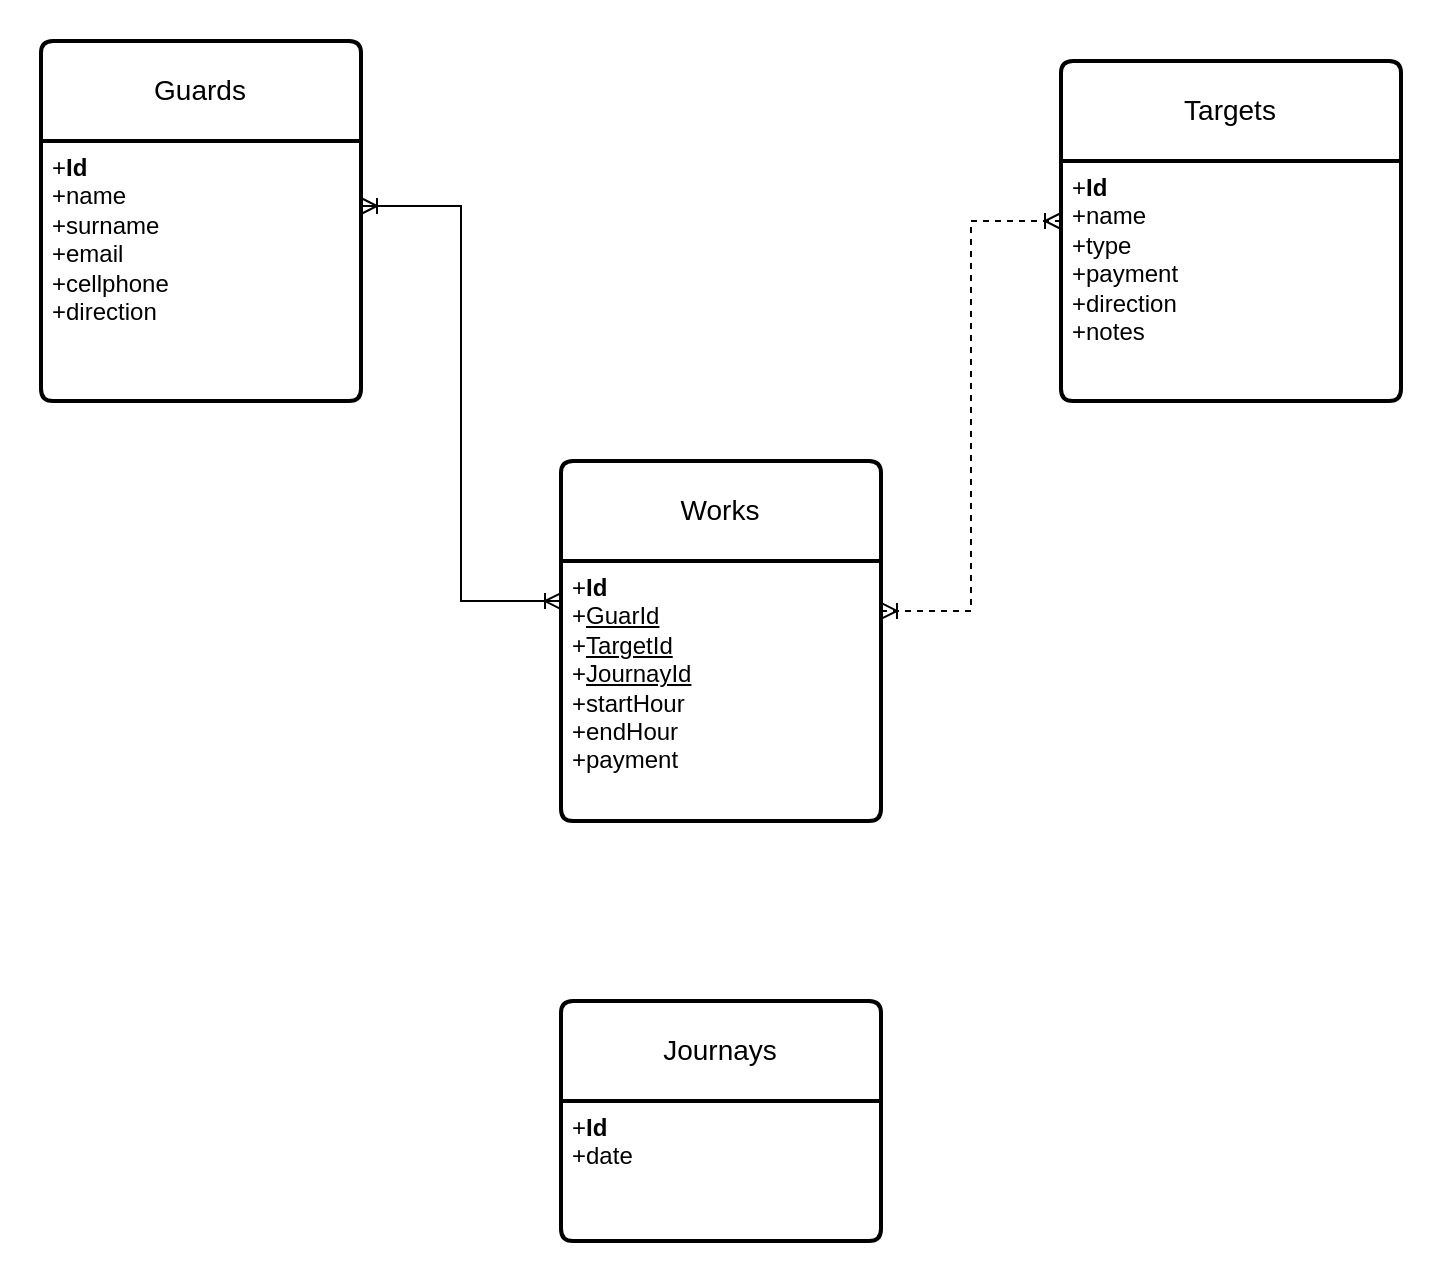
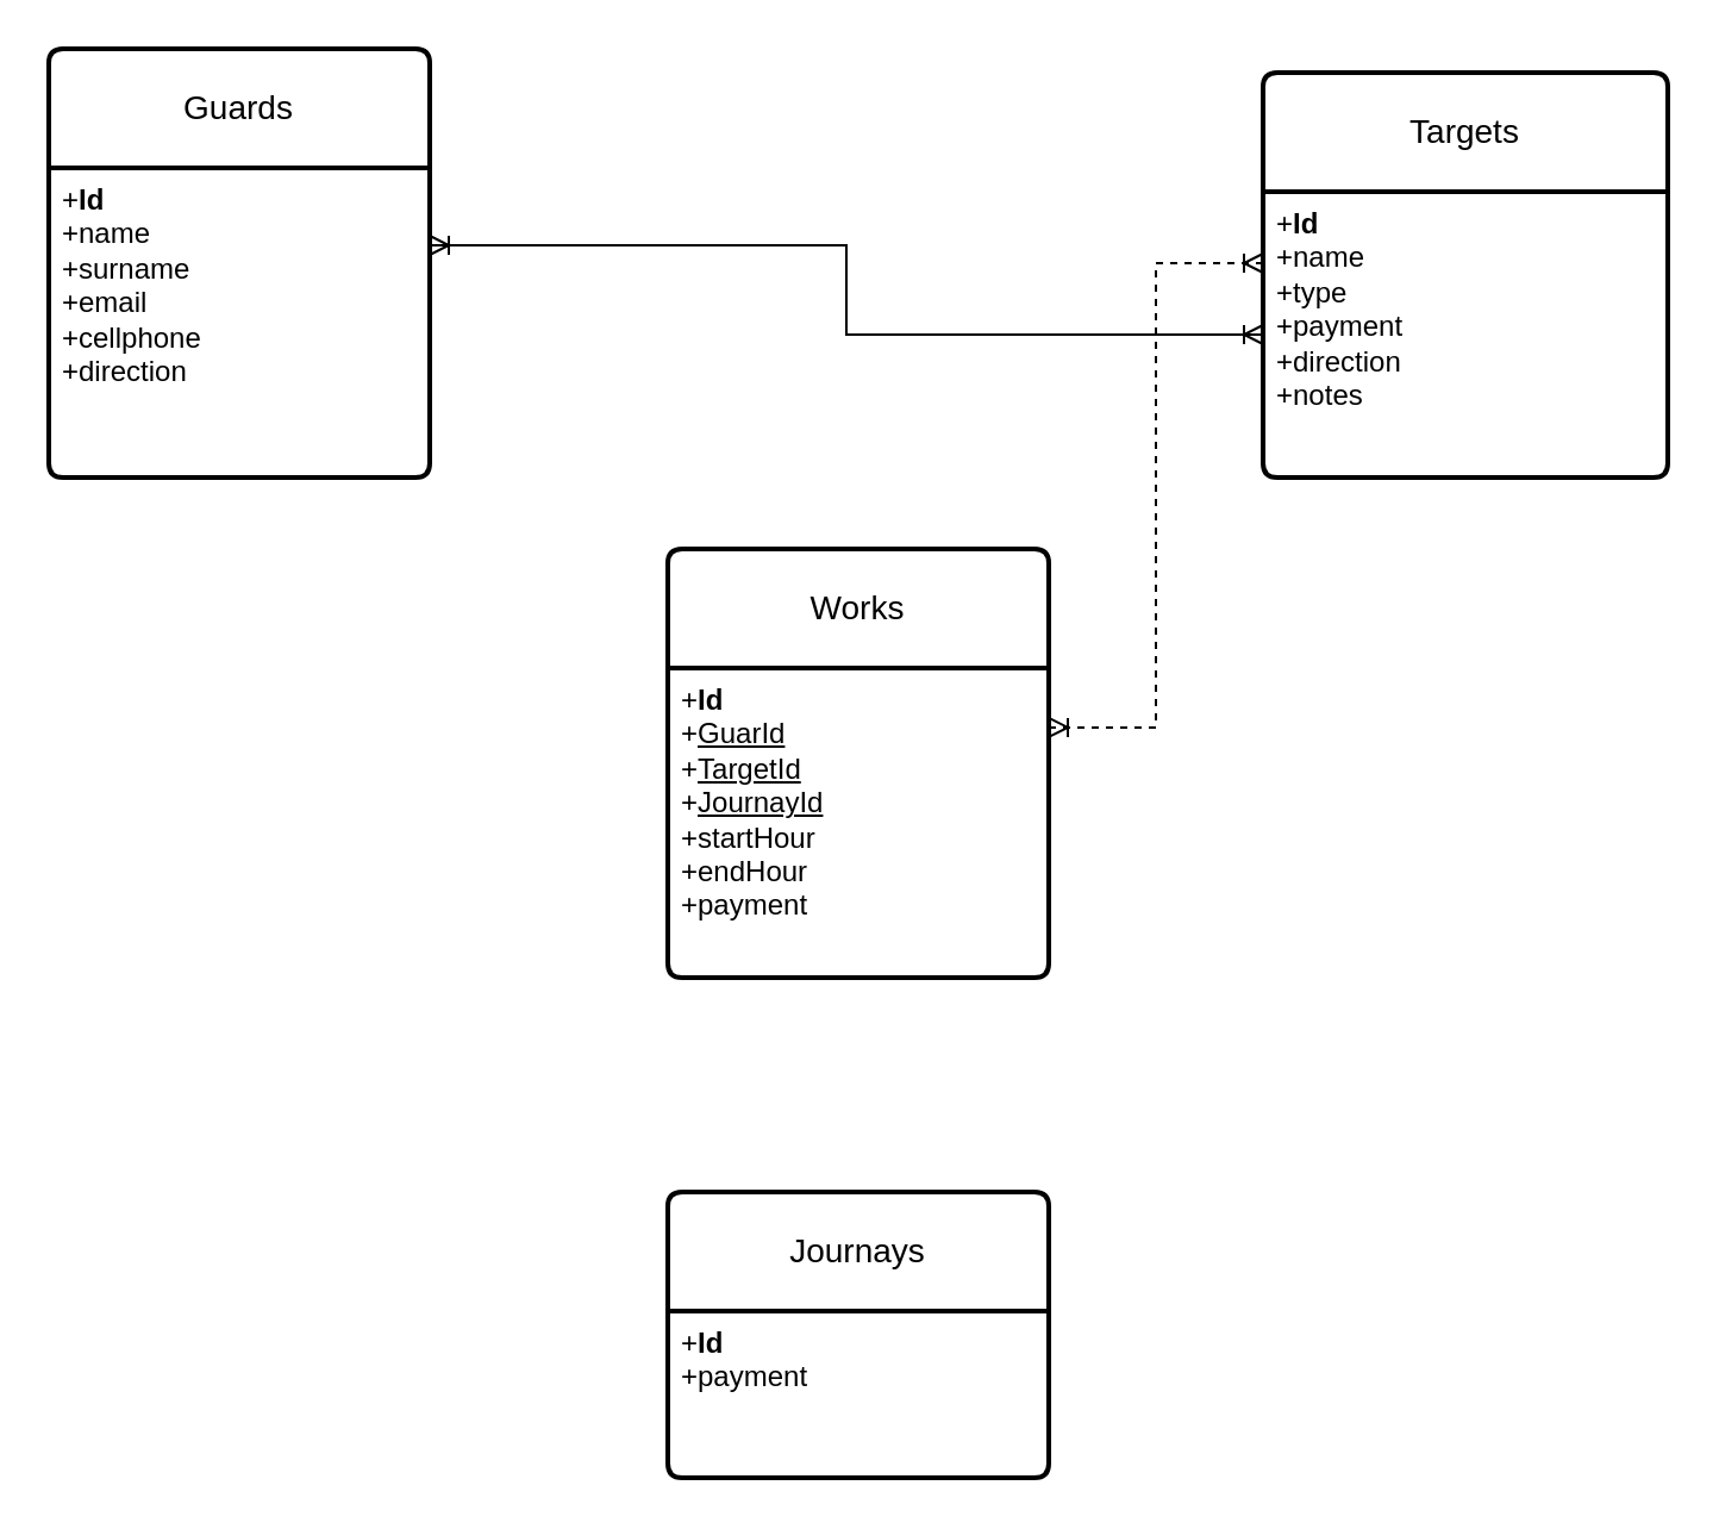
  <mxCell id="0" value="" />
  <mxCell id="1" parent="0" />
  <mxCell id="2" value="Guards" style="swimlane;childLayout=stackLayout;horizontal=1;startSize=50;horizontalStack=0;rounded=1;fontSize=14;fontStyle=0;strokeWidth=2;resizeParent=0;resizeLast=1;shadow=0;dashed=0;align=center;arcSize=4;whiteSpace=wrap;html=1;" parent="1" vertex="1"><mxGeometry x="20" y="20" width="160" height="180" as="geometry" /></mxCell>
  <mxCell id="3" value="+&lt;b&gt;Id&lt;/b&gt;&lt;br&gt;+name&lt;br&gt;+surname&lt;br&gt;+email&lt;br&gt;+cellphone&lt;br&gt;+direction" style="align=left;strokeColor=none;fillColor=none;spacingLeft=4;fontSize=12;verticalAlign=top;resizable=0;rotatable=0;part=1;html=1;" parent="2" vertex="1"><mxGeometry y="50" width="160" height="130" as="geometry" /></mxCell>
  <mxCell id="4" value="Targets" style="swimlane;childLayout=stackLayout;horizontal=1;startSize=50;horizontalStack=0;rounded=1;fontSize=14;fontStyle=0;strokeWidth=2;resizeParent=0;resizeLast=1;shadow=0;dashed=0;align=center;arcSize=4;whiteSpace=wrap;html=1;" parent="1" vertex="1"><mxGeometry x="530" y="30" width="170" height="170" as="geometry" /></mxCell>
  <mxCell id="5" value="+&lt;b&gt;Id&lt;/b&gt;&lt;br&gt;+name&lt;br&gt;+type&lt;br&gt;+payment&lt;br&gt;+direction&lt;br&gt;+notes" style="align=left;strokeColor=none;fillColor=none;spacingLeft=4;fontSize=12;verticalAlign=top;resizable=0;rotatable=0;part=1;html=1;" parent="4" vertex="1"><mxGeometry y="50" width="170" height="120" as="geometry" /></mxCell>
  <mxCell id="6" value="Journays" style="swimlane;childLayout=stackLayout;horizontal=1;startSize=50;horizontalStack=0;rounded=1;fontSize=14;fontStyle=0;strokeWidth=2;resizeParent=0;resizeLast=1;shadow=0;dashed=0;align=center;arcSize=4;whiteSpace=wrap;html=1;" parent="1" vertex="1"><mxGeometry x="280" y="500" width="160" height="120" as="geometry" /></mxCell>
- <mxCell id="7" value="+&lt;b&gt;Id&lt;/b&gt;&lt;br&gt;+date" style="align=left;strokeColor=none;fillColor=none;spacingLeft=4;fontSize=12;verticalAlign=top;resizable=0;rotatable=0;part=1;html=1;" parent="6" vertex="1"><mxGeometry y="50" width="160" height="70" as="geometry" /></mxCell>
+ <mxCell id="7" value="+&lt;b&gt;Id&lt;/b&gt;&lt;br&gt;+payment" style="align=left;strokeColor=none;fillColor=none;spacingLeft=4;fontSize=12;verticalAlign=top;resizable=0;rotatable=0;part=1;html=1;" parent="6" vertex="1"><mxGeometry y="50" width="160" height="70" as="geometry" /></mxCell>
  <mxCell id="8" value="Works" style="swimlane;childLayout=stackLayout;horizontal=1;startSize=50;horizontalStack=0;rounded=1;fontSize=14;fontStyle=0;strokeWidth=2;resizeParent=0;resizeLast=1;shadow=0;dashed=0;align=center;arcSize=4;whiteSpace=wrap;html=1;" parent="1" vertex="1"><mxGeometry x="280" y="230" width="160" height="180" as="geometry" /></mxCell>
  <mxCell id="9" value="+&lt;b&gt;Id&lt;/b&gt;&lt;br&gt;+&lt;u&gt;GuarId&lt;/u&gt;&lt;br&gt;+&lt;u&gt;TargetId&lt;/u&gt;&lt;br&gt;+&lt;u&gt;JournayId&lt;br&gt;&lt;/u&gt;+startHour&lt;br&gt;+endHour&lt;br&gt;+payment" style="align=left;strokeColor=none;fillColor=none;spacingLeft=4;fontSize=12;verticalAlign=top;resizable=0;rotatable=0;part=1;html=1;" parent="8" vertex="1"><mxGeometry y="50" width="160" height="130" as="geometry" /></mxCell>
- <mxCell id="10" style="edgeStyle=orthogonalEdgeStyle;rounded=0;orthogonalLoop=1;jettySize=auto;html=1;exitX=1;exitY=0.25;exitDx=0;exitDy=0;entryX=0;entryY=0.154;entryDx=0;entryDy=0;entryPerimeter=0;endArrow=ERoneToMany;endFill=0;startArrow=ERoneToMany;startFill=0;" parent="1" source="3" target="9" edge="1"><mxGeometry relative="1" as="geometry" /></mxCell>
+ <mxCell id="10" style="edgeStyle=orthogonalEdgeStyle;rounded=0;orthogonalLoop=1;jettySize=auto;html=1;exitX=1;exitY=0.25;exitDx=0;exitDy=0;endArrow=ERoneToMany;endFill=0;startArrow=ERoneToMany;startFill=0;" parent="1" source="3" target="5" edge="1"><mxGeometry relative="1" as="geometry" /></mxCell>
  <mxCell id="11" style="edgeStyle=orthogonalEdgeStyle;rounded=0;orthogonalLoop=1;jettySize=auto;html=1;exitX=0;exitY=0.25;exitDx=0;exitDy=0;entryX=1;entryY=0.192;entryDx=0;entryDy=0;entryPerimeter=0;endArrow=ERoneToMany;endFill=0;startArrow=ERoneToMany;startFill=0;dashed=1;" parent="1" source="5" target="9" edge="1"><mxGeometry relative="1" as="geometry" /></mxCell>
